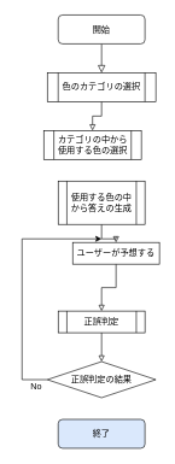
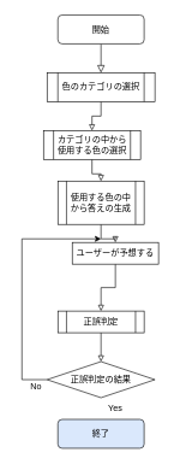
  <mxCell id="0" />
  <mxCell id="1" parent="0" />
  <mxCell id="2" value="" style="rounded=0;html=1;jettySize=auto;orthogonalLoop=1;fontSize=11;endArrow=block;endFill=0;endSize=8;strokeWidth=1;shadow=0;labelBackgroundColor=none;edgeStyle=orthogonalEdgeStyle;entryX=0.5;entryY=0;entryDx=0;entryDy=0;" parent="1" source="3" target="6" edge="1"><mxGeometry relative="1" as="geometry"><mxPoint x="140" y="150" as="targetPoint" /><Array as="points" /></mxGeometry></mxCell>
  <mxCell id="3" value="開始" style="rounded=1;whiteSpace=wrap;html=1;fontSize=12;glass=0;strokeWidth=1;shadow=0;" parent="1" vertex="1"><mxGeometry x="80" y="20" width="120" height="40" as="geometry" /></mxCell>
  <mxCell id="4" value="終了" style="rounded=1;whiteSpace=wrap;html=1;fontSize=12;glass=0;strokeWidth=1;shadow=0;fillColor=#dae8fc;" parent="1" vertex="1"><mxGeometry x="80" y="580" width="120" height="40" as="geometry" /></mxCell>
  <mxCell id="5" value="" style="edgeStyle=orthogonalEdgeStyle;rounded=0;orthogonalLoop=1;jettySize=auto;html=1;endArrow=block;endFill=0;" parent="1" source="6" target="8" edge="1"><mxGeometry relative="1" as="geometry" /></mxCell>
  <mxCell id="6" value="色のカテゴリの選択" style="shape=process;whiteSpace=wrap;html=1;backgroundOutline=1;" parent="1" vertex="1"><mxGeometry x="65" y="100" width="150" height="40" as="geometry" /></mxCell>
+ <mxCell id="7" value="" style="edgeStyle=orthogonalEdgeStyle;rounded=0;orthogonalLoop=1;jettySize=auto;html=1;endArrow=block;endFill=0;" parent="1" source="8" target="10" edge="1"><mxGeometry relative="1" as="geometry" /></mxCell>
  <mxCell id="8" value="カテゴリの中から使用する色の選択" style="shape=process;whiteSpace=wrap;html=1;backgroundOutline=1;" parent="1" vertex="1"><mxGeometry x="60" y="180" width="135" height="40" as="geometry" /></mxCell>
  <mxCell id="9" value="" style="edgeStyle=orthogonalEdgeStyle;rounded=0;orthogonalLoop=1;jettySize=auto;html=1;endArrow=block;endFill=0;" parent="1" source="10" target="12" edge="1"><mxGeometry relative="1" as="geometry" /></mxCell>
  <mxCell id="10" value="使用する色の中から答えの生成" style="shape=process;whiteSpace=wrap;html=1;backgroundOutline=1;" parent="1" vertex="1"><mxGeometry x="80" y="250" width="120" height="60" as="geometry" /></mxCell>
  <mxCell id="11" value="" style="edgeStyle=orthogonalEdgeStyle;rounded=0;orthogonalLoop=1;jettySize=auto;html=1;endArrow=block;endFill=0;entryX=0.5;entryY=0;entryDx=0;entryDy=0;" parent="1" source="12" target="20" edge="1"><mxGeometry relative="1" as="geometry" /></mxCell>
  <mxCell id="12" value="ユーザーが予想する" style="rounded=0;whiteSpace=wrap;html=1;" parent="1" vertex="1"><mxGeometry x="100" y="335" width="120" height="30" as="geometry" /></mxCell>
  <mxCell id="13" value="" style="group" parent="1" connectable="0" vertex="1"><mxGeometry x="130" y="550" width="85" height="40" as="geometry" /></mxCell>
+ <mxCell id="14" value="Yes" style="text;html=1;strokeColor=none;fillColor=none;align=center;verticalAlign=middle;whiteSpace=wrap;rounded=0;" parent="13" vertex="1"><mxGeometry width="60" height="30" as="geometry" /></mxCell>
  <mxCell id="15" value="" style="group" parent="1" connectable="0" vertex="1"><mxGeometry x="20" y="330" width="60" height="150" as="geometry" /></mxCell>
  <mxCell id="16" value="" style="endArrow=classic;html=1;rounded=0;exitX=0;exitY=0.5;exitDx=0;exitDy=0;" parent="15" source="17" edge="1"><mxGeometry width="50" height="50" relative="1" as="geometry"><mxPoint x="10" y="150" as="sourcePoint" /><mxPoint x="120" as="targetPoint" /><Array as="points"><mxPoint x="10" y="195" /><mxPoint x="10" /></Array></mxGeometry></mxCell>
  <mxCell id="17" value="正誤判定の結果" style="rhombus;whiteSpace=wrap;html=1;" parent="1" vertex="1"><mxGeometry x="65" y="500" width="150" height="50" as="geometry" /></mxCell>
  <mxCell id="18" value="No" style="text;html=1;strokeColor=none;fillColor=none;align=center;verticalAlign=middle;whiteSpace=wrap;rounded=0;" parent="1" vertex="1"><mxGeometry x="20" y="520" width="60" height="30" as="geometry" /></mxCell>
  <mxCell id="19" value="" style="edgeStyle=orthogonalEdgeStyle;rounded=0;orthogonalLoop=1;jettySize=auto;html=1;endArrow=block;endFill=0;" parent="1" source="20" target="17" edge="1"><mxGeometry relative="1" as="geometry" /></mxCell>
  <mxCell id="20" value="正誤判定" style="shape=process;whiteSpace=wrap;html=1;backgroundOutline=1;" parent="1" vertex="1"><mxGeometry x="80" y="430" width="120" height="30" as="geometry" /></mxCell>
